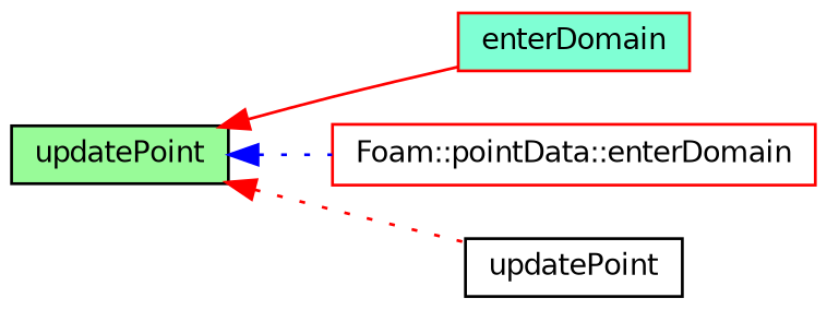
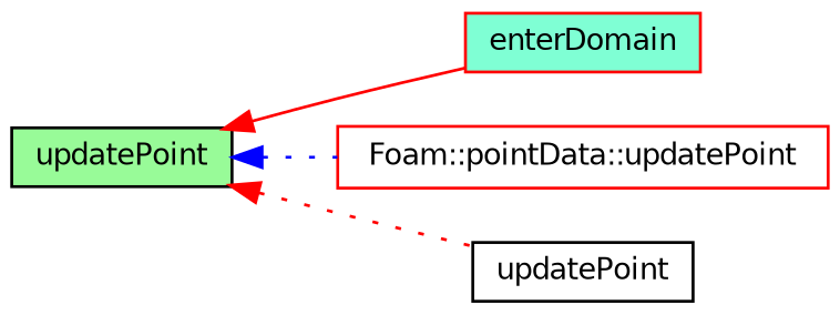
  digraph {
    rankdir=LR
    node [color=black fillcolor=white fontname=Helvetica fontsize=10 shape=record style=filled]
    edge [color=red dir=back fontname=Helvetica fontsize=10 labelfontname=Helvetica labelfontsize=10 style=dotted]
    n1 [fillcolor=palegreen fontcolor=black height=0.2 label=updatePoint width=0.4]
    n2 [color=red height=0.2 label=enterDomain width=0.4 fillcolor=aquamarine]
-   n3 [color=red height=0.2 label="Foam::pointData::enterDomain" width=0.4]
+   n3 [color=red height=0.2 label="Foam::pointData::updatePoint" width=0.4]
    n4 [height=0.2 label=updatePoint width=0.4]
    n1 -> n2 [style=solid]
    n1 -> n3 [color=blue]
    n1 -> n4
  }
